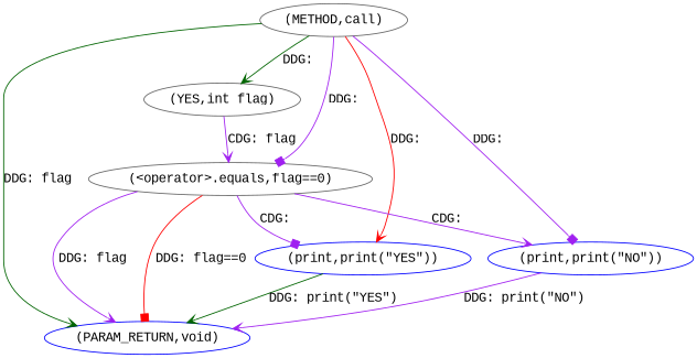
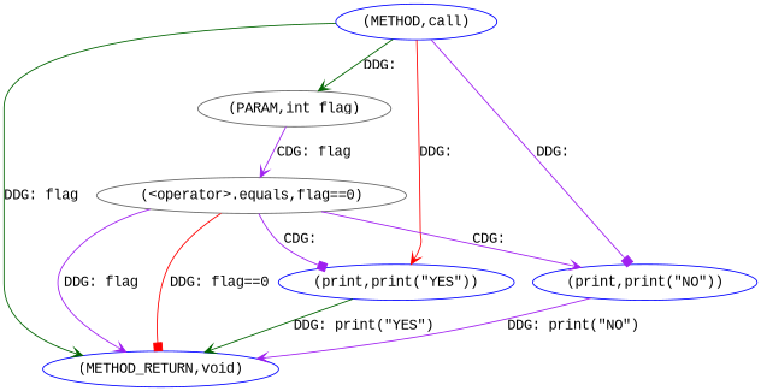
  digraph {
    fontname="Liberation Mono"
    node [color=gray40 fontname="Liberation Mono"]
    edge [arrowhead=vee color=purple fontname="Liberation Mono"]
-   n1 [label="(METHOD,call)"]
-   n2 [label="(YES,int flag)"]
+   n1 [color=blue label="(METHOD,call)"]
+   n2 [label="(PARAM,int flag)"]
    n3 [label="(<operator>.equals,flag==0)"]
    n4 [color=blue label="(print,print(\"NO\"))"]
    n5 [color=blue label="(print,print(\"YES\"))"]
-   n6 [color=blue label="(PARAM_RETURN,void)"]
+   n6 [color=blue label="(METHOD_RETURN,void)"]
    n1 -> n2 [color=darkgreen label="DDG: "]
-   n1 -> n3 [arrowhead=box label="DDG: "]
    n1 -> n4 [arrowhead=box label="DDG: "]
    n1 -> n5 [color=red label="DDG: "]
    n1 -> n6 [color=darkgreen label="DDG: flag"]
    n2 -> n3 [label="CDG: flag"]
    n3 -> n4 [label="CDG: "]
    n3 -> n5 [arrowhead=box label="CDG: "]
    n3 -> n6 [label="DDG: flag"]
    n3 -> n6 [arrowhead=box color=red label="DDG: flag==0"]
    n4 -> n6 [label="DDG: print(\"NO\")"]
    n5 -> n6 [color=darkgreen label="DDG: print(\"YES\")"]
  }
